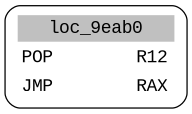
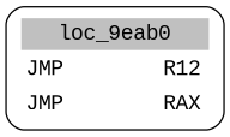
  digraph {
-   n1 [fontname="Courier New" label=<<table border="0" cellborder="0" cellpadding="3"><tr><td align="center" colspan="2" bgcolor="grey">loc_9eab0</td></tr><tr><td align="left">POP        R12</td></tr><tr><td align="left">JMP        RAX</td></tr></table>> shape=Mrecord]
+   n1 [fontname="Courier New" label=<<table border="0" cellborder="0" cellpadding="3"><tr><td align="center" colspan="2" bgcolor="grey">loc_9eab0</td></tr><tr><td align="left">JMP        R12</td></tr><tr><td align="left">JMP        RAX</td></tr></table>> shape=Mrecord]
  }
